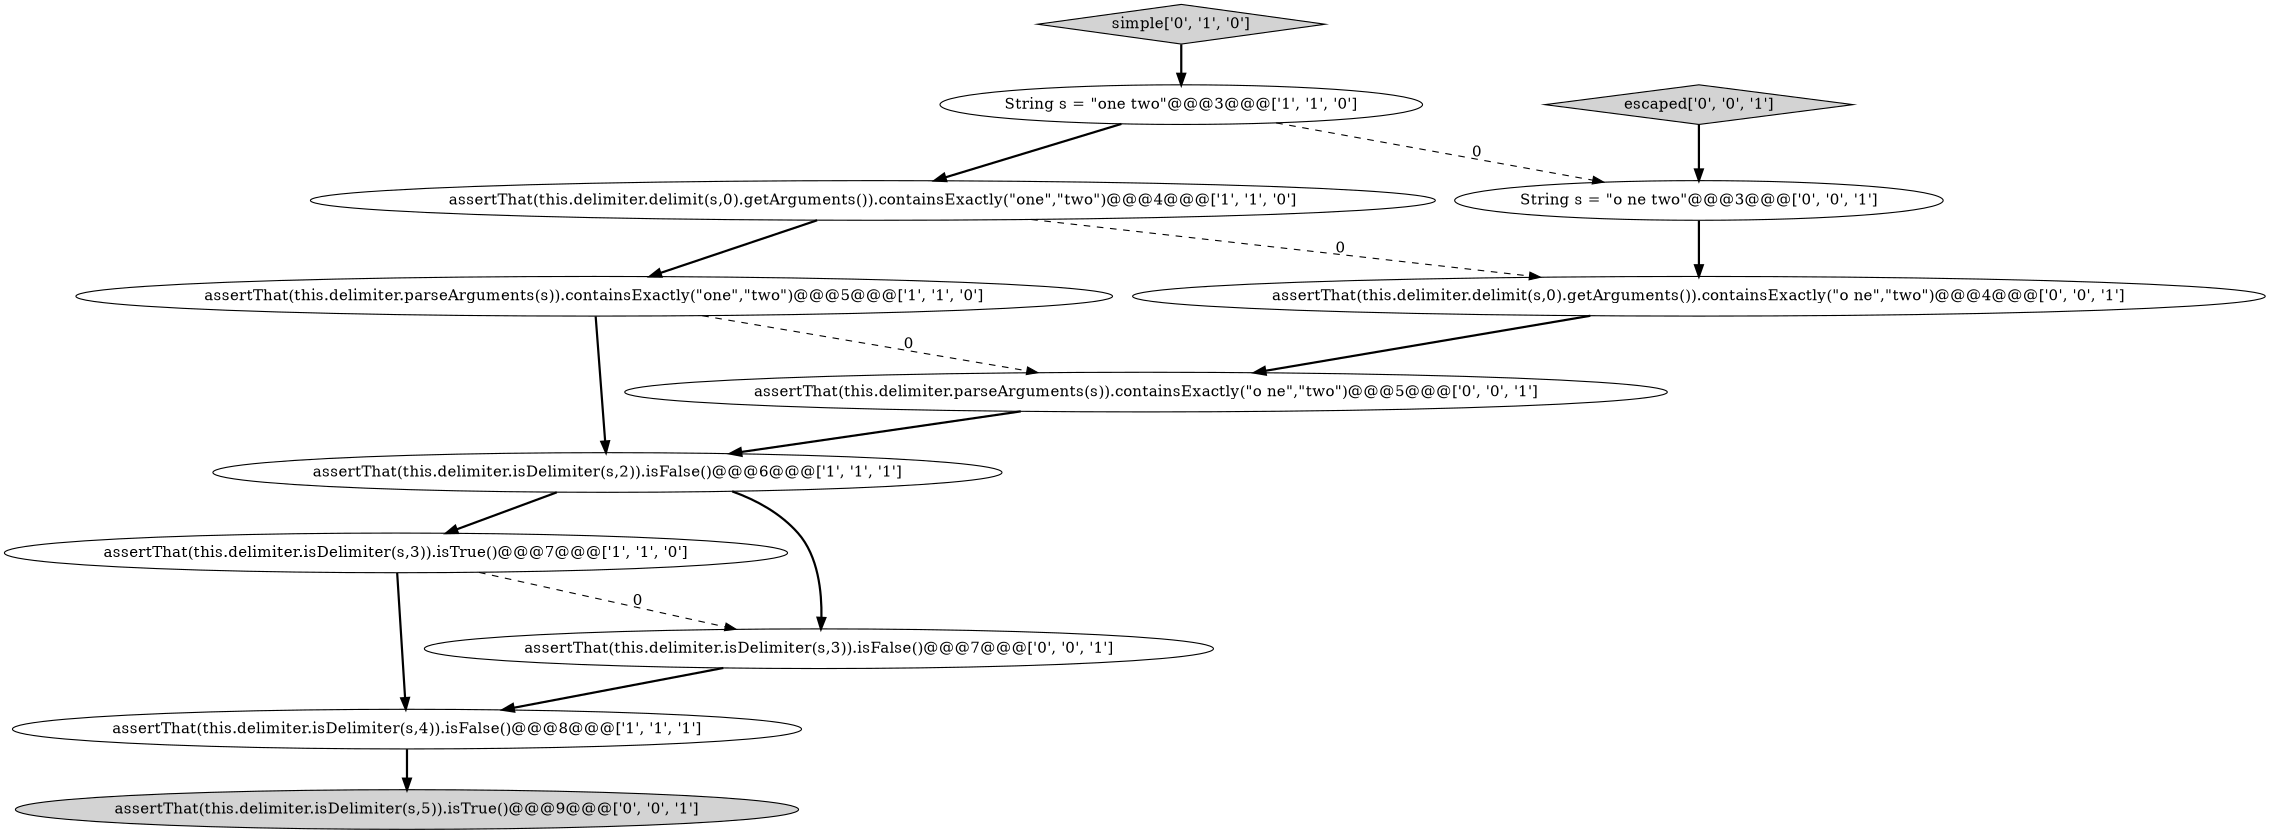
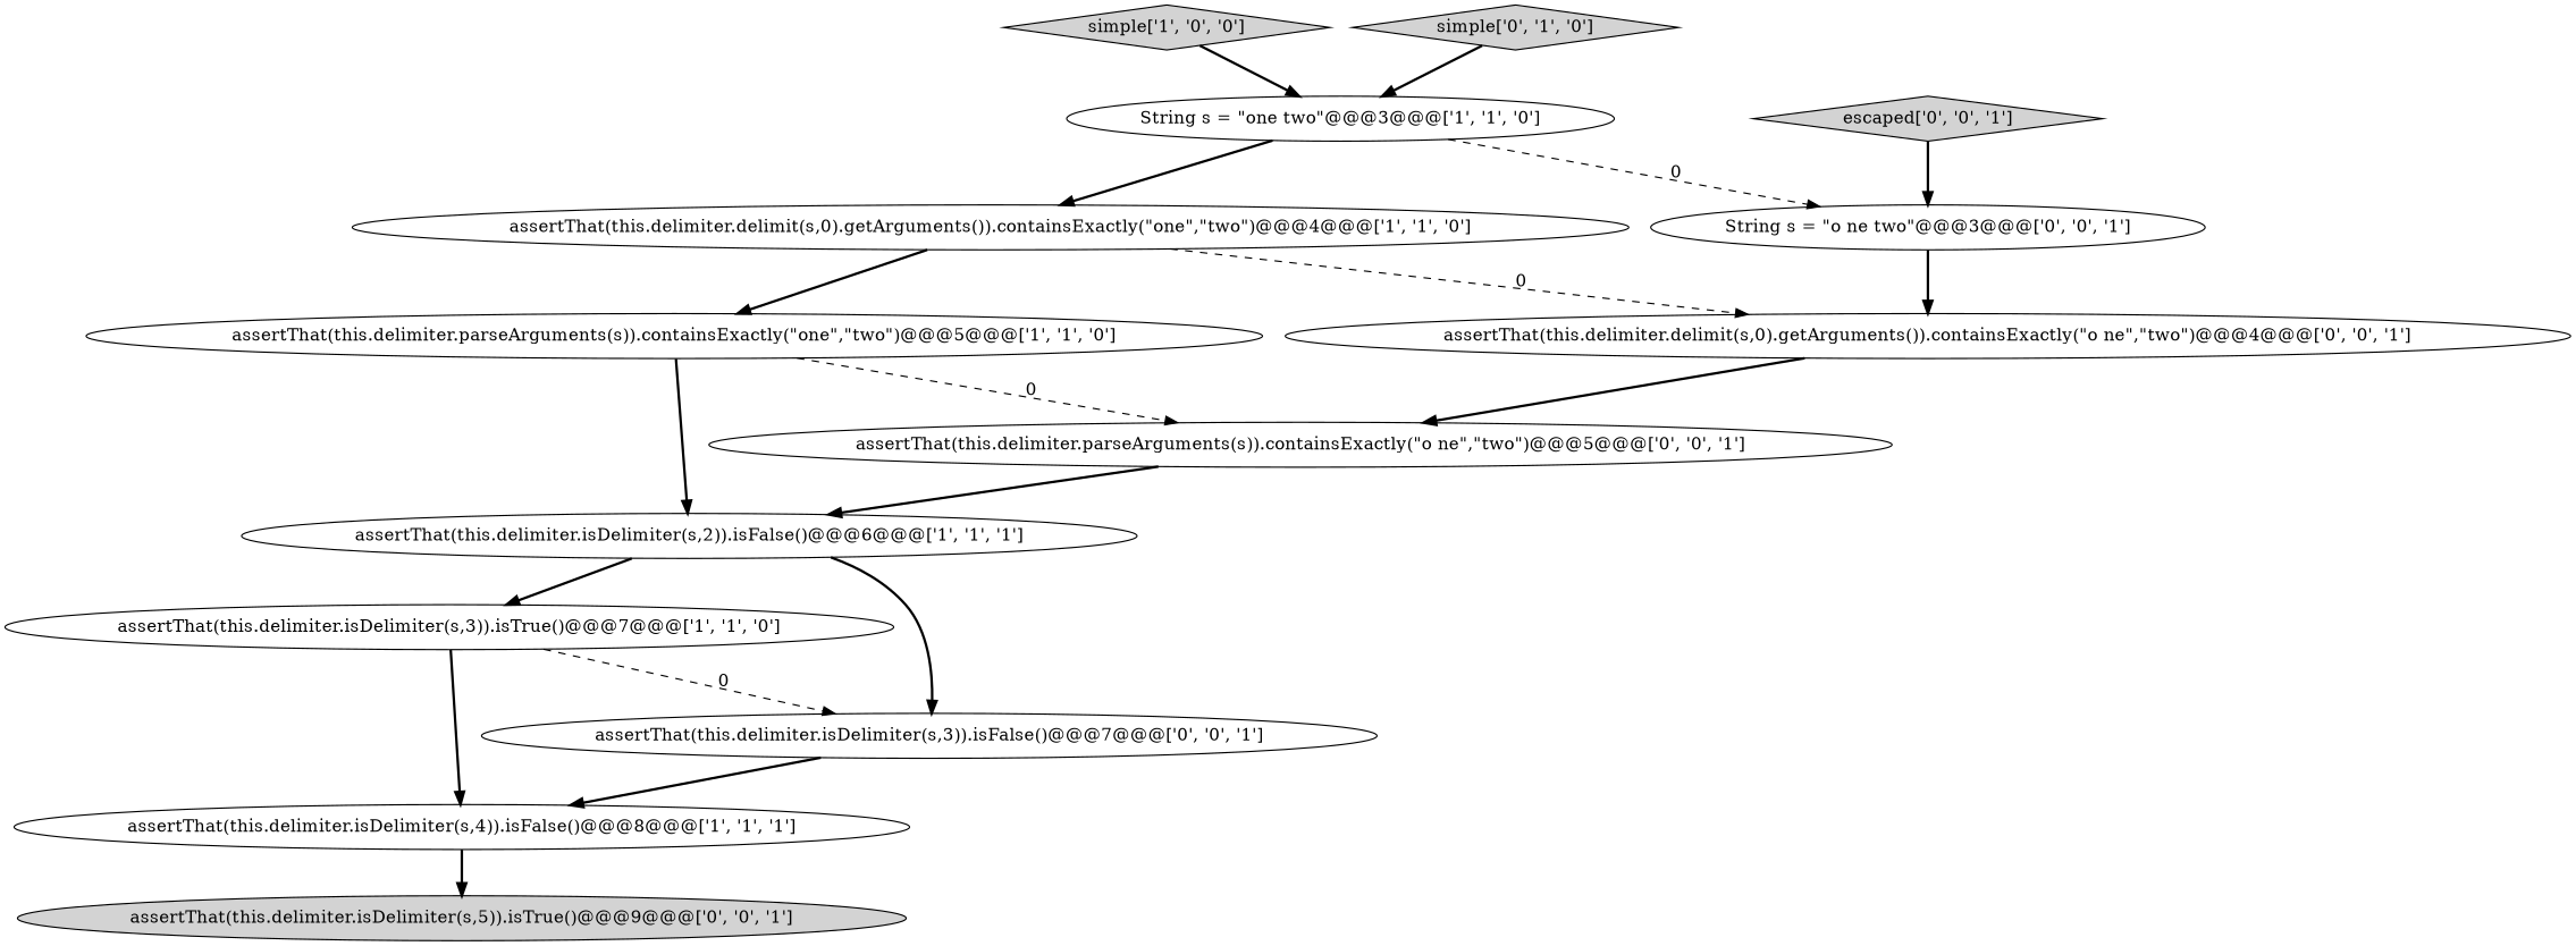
  digraph {
    node [fillcolor=white shape=ellipse style=filled]
    edge [style=bold]
    n1 [label="assertThat(this.delimiter.delimit(s,0).getArguments()).containsExactly(\"one\",\"two\")@@@4@@@['1', '1', '0']"]
    n2 [label="assertThat(this.delimiter.delimit(s,0).getArguments()).containsExactly(\"o\ ne\",\"two\")@@@4@@@['0', '0', '1']"]
    n3 [label="assertThat(this.delimiter.parseArguments(s)).containsExactly(\"one\",\"two\")@@@5@@@['1', '1', '0']"]
    n4 [label="assertThat(this.delimiter.parseArguments(s)).containsExactly(\"o ne\",\"two\")@@@5@@@['0', '0', '1']"]
    n5 [label="assertThat(this.delimiter.isDelimiter(s,2)).isFalse()@@@6@@@['1', '1', '1']"]
+   n6 [fillcolor=lightgray label="simple['1', '0', '0']" shape=diamond]
    n7 [label="String s = \"one two\"@@@3@@@['1', '1', '0']"]
    n8 [fillcolor=lightgray label="assertThat(this.delimiter.isDelimiter(s,5)).isTrue()@@@9@@@['0', '0', '1']"]
    n9 [label="String s = \"o\ ne two\"@@@3@@@['0', '0', '1']"]
    n10 [label="assertThat(this.delimiter.isDelimiter(s,3)).isTrue()@@@7@@@['1', '1', '0']"]
    n11 [label="assertThat(this.delimiter.isDelimiter(s,3)).isFalse()@@@7@@@['0', '0', '1']"]
    n12 [label="assertThat(this.delimiter.isDelimiter(s,4)).isFalse()@@@8@@@['1', '1', '1']"]
    n13 [fillcolor=lightgray label="escaped['0', '0', '1']" shape=diamond]
    n14 [fillcolor=lightgray label="simple['0', '1', '0']" shape=diamond]
    n1 -> n2 [label=0 style=dashed]
    n1 -> n3
    n2 -> n4
    n3 -> n4 [label=0 style=dashed]
    n3 -> n5
    n4 -> n5
    n5 -> n10
    n5 -> n11
+   n6 -> n7
    n7 -> n1
    n7 -> n9 [label=0 style=dashed]
    n9 -> n2
    n10 -> n11 [label=0 style=dashed]
    n10 -> n12
    n11 -> n12
    n12 -> n8
    n13 -> n9
    n14 -> n7
  }
